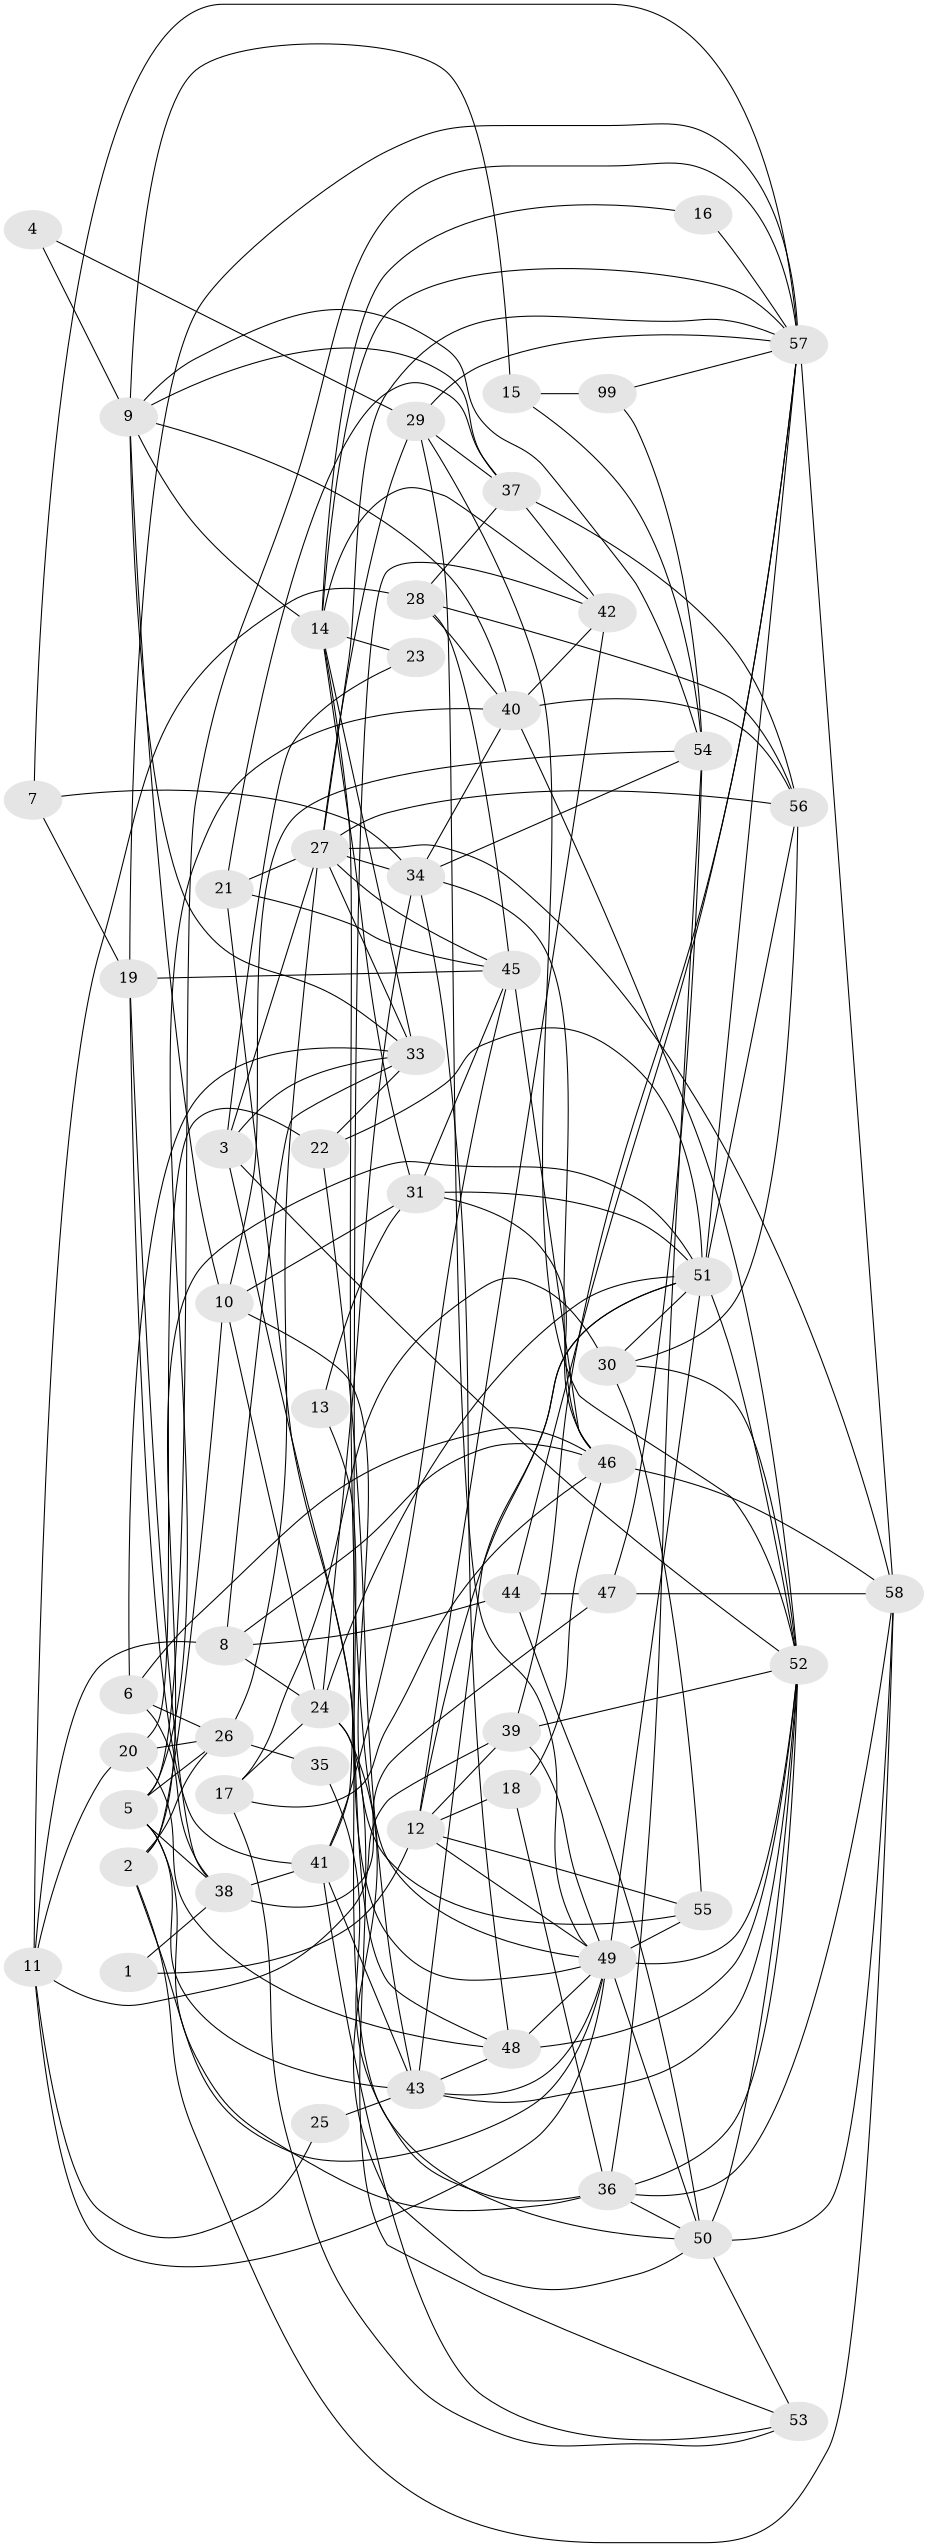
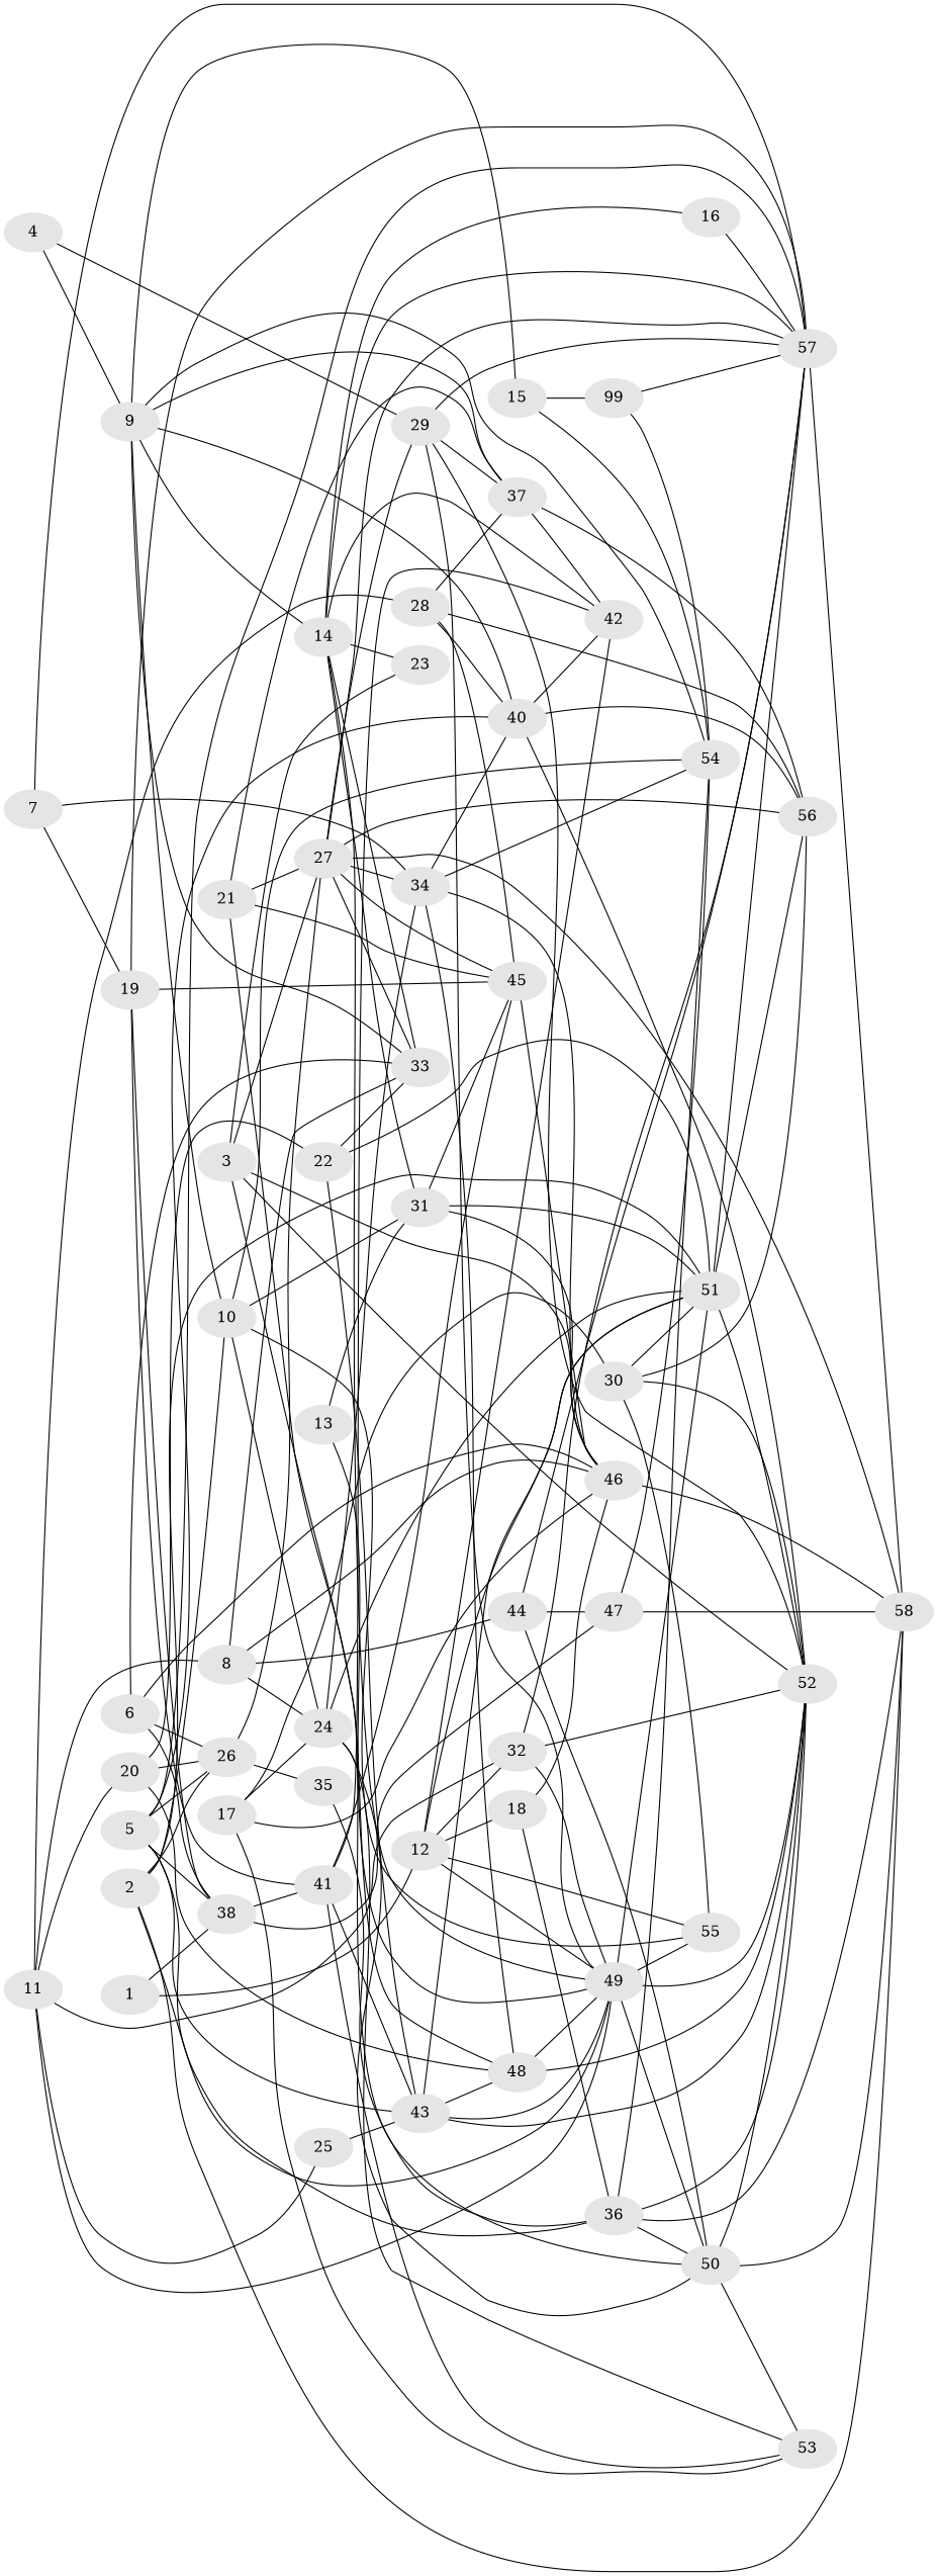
  graph {
    rankdir=LR
    node [color=gray90 style=filled]
    edge [weight=1.0]
    1
    12
    38
    49
    51
    55
-   32 [label=39]
+   32
    18
    42
    41
    47
    2
    10
    26
    58
    24
    54
    31
    27
    35
    52
    50
    57
    56
    3
    23
    33
    48
    29
    34
    45
    4
    9
    40
    14
    15
    37
    5
    36
    43
    6
    46
    7
    19
    8
    44
    53
    16
    n49 [label=99]
    11
    20
    25
    28
    22
    30
    13
    17
    21
    1 -- 12
    1 -- 38
    12 -- 49
    12 -- 51
    12 -- 55
    12 -- 32
    12 -- 18
    12 -- 42
    38 -- 41
    38 -- 47
    49 -- 51
    49 -- 55 [weight=2.0]
    49 -- 52
    49 -- 50
    51 -- 52 [weight=2.0]
    51 -- 57
    51 -- 56
    32 -- 49
    32 -- 52
    32 -- 57
    18 -- 36
    18 -- 46
    41 -- 42
    41 -- 45
    41 -- 43
    41 -- 53
    47 -- 58
    47 -- 54
    2 -- 49
    2 -- 51
    2 -- 10
    2 -- 26
    2 -- 58
    10 -- 55
    10 -- 24
    10 -- 54
    10 -- 31
    26 -- 27
    26 -- 35
    24 -- 51
    24 -- 50
    24 -- 34
    24 -- 53
    31 -- 51
    31 -- 45
    31 -- 46
    27 -- 58
    27 -- 57
    27 -- 56
    27 -- 33
    27 -- 29
    27 -- 34
    27 -- 45
    35 -- 36
    50 -- 58
    50 -- 52
    50 -- 53
    57 -- 58
    3 -- 27
    3 -- 52
    3 -- 23
-   3 -- 33
+   3 -- 46
    3 -- 48
    48 -- 49
    48 -- 52
    29 -- 49
    29 -- 52
    29 -- 57 [weight=2.0]
    29 -- 37
    34 -- 54
    34 -- 48
    34 -- 40
    34 -- 46
    45 -- 46
    4 -- 29
    4 -- 9
    9 -- 10
    9 -- 54
    9 -- 33
    9 -- 40
    9 -- 14
    9 -- 15
    9 -- 37
    40 -- 42
    40 -- 52
    40 -- 56
    14 -- 49
    14 -- 42
    14 -- 31
    14 -- 57
    14 -- 23
    14 -- 33
    14 -- 16
    15 -- 54
    15 -- n49
    37 -- 42
    37 -- 56
    5 -- 38
    5 -- 26
    5 -- 57
    5 -- 40
    5 -- 36
    5 -- 43
    36 -- 58
    36 -- 54
    36 -- 52
    36 -- 50
    43 -- 49
    43 -- 51
    43 -- 52
    43 -- 48
    6 -- 38
    6 -- 26
    6 -- 33
    6 -- 46
    46 -- 58
    7 -- 57
    7 -- 34
    7 -- 19
    19 -- 38
    19 -- 41
    19 -- 57
    19 -- 45
    8 -- 24
    8 -- 33
    8 -- 46
    8 -- 44
    44 -- 47
    44 -- 50
    44 -- 57
    16 -- 57
    n49 -- 54
    n49 -- 57
    11 -- 49
    11 -- 32
    11 -- 8
    11 -- 20
    11 -- 25
    11 -- 28
    20 -- 26
    20 -- 48
    20 -- 22
    25 -- 43
    28 -- 56
    28 -- 45
    28 -- 40
    28 -- 37
    22 -- 51
    22 -- 33
    22 -- 43
    30 -- 51 [weight=2.0]
    30 -- 55
    30 -- 52
    30 -- 56
    13 -- 49
    13 -- 31
    17 -- 24
    17 -- 46
    17 -- 53
    17 -- 30
    21 -- 27
    21 -- 50
    21 -- 45
    21 -- 37
  }
